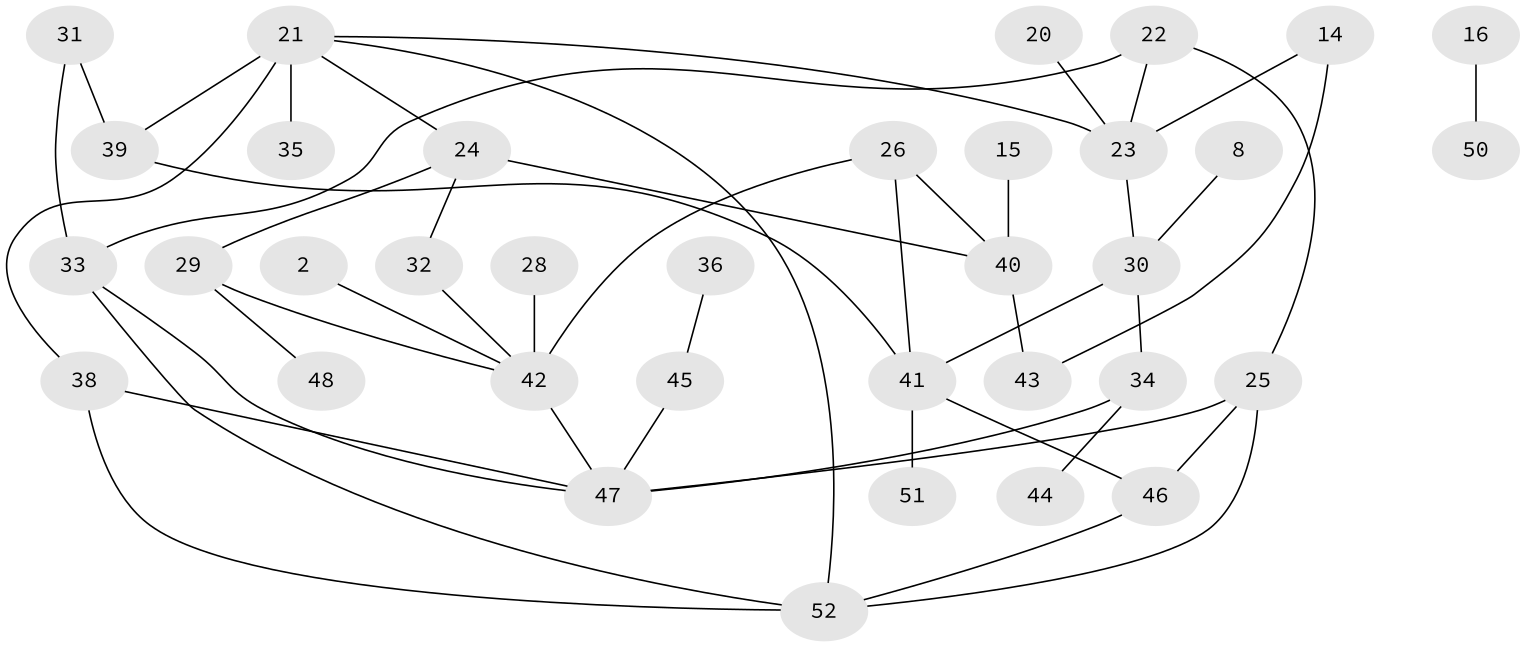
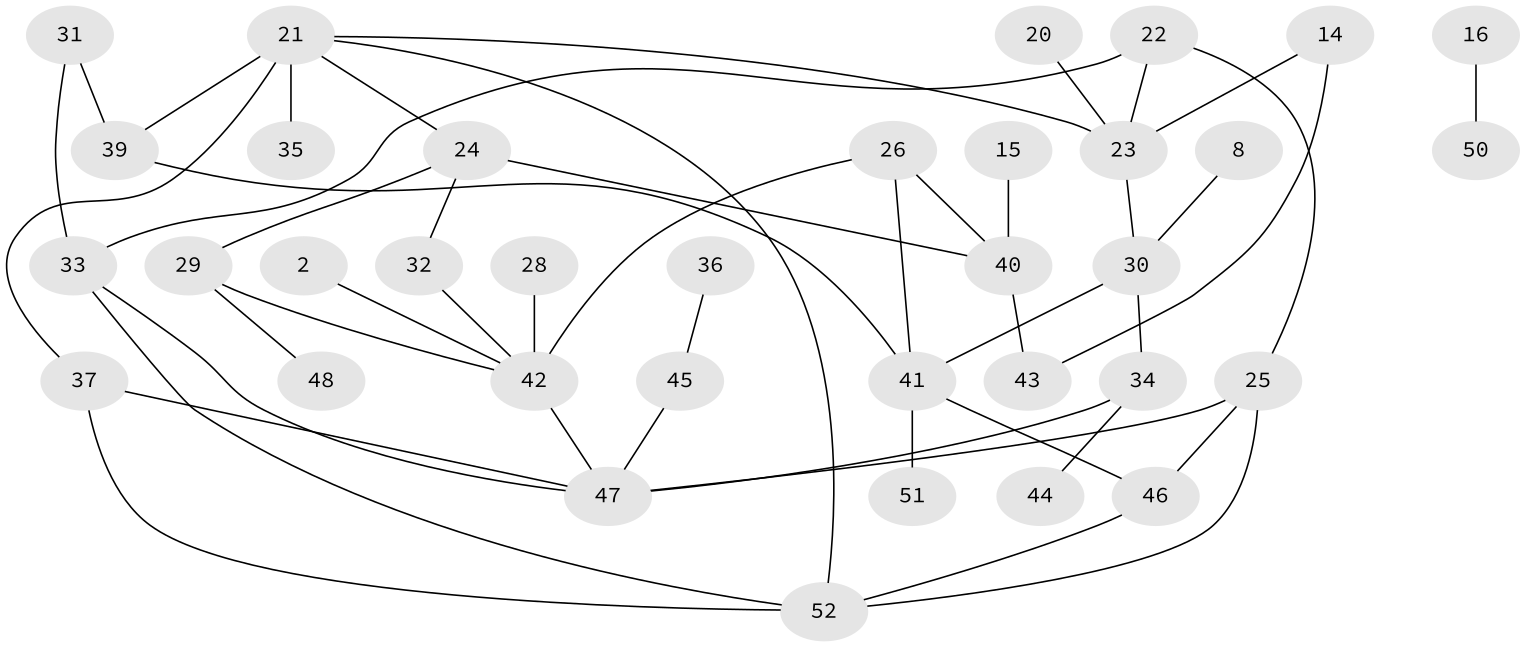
  graph {
    fontname="Source Code Pro"
    node [color=gray90 fontname="Source Code Pro" style=filled]
    edge [fontname="Source Code Pro"]
    42 [super="+13"]
    47 [super="+4"]
    2
    8
    30
    41 [super="+1"]
    34 [super="+9"]
    14
    43
    23
    20
    40 [super="+38"]
    15
    16
    50
    21 [super="+5"]
    24
    35
-   37 [super="+6+19" label=38]
+   37 [super="+6+19"]
    39 [super="+10+27"]
    52 [super="+18"]
    29
    32
    22
    25 [super="+11+17"]
    33 [super="+12"]
    46 [super="+3"]
    48
    26
    51
    28
    44
    31
    36
    45
    42 -- 47 [weight=2]
    2 -- 42
    8 -- 30
    30 -- 41
    30 -- 34
    41 -- 46
    41 -- 51
    34 -- 47
    34 -- 44
    14 -- 43
    14 -- 23
    23 -- 30
    20 -- 23
    40 -- 43
    15 -- 40
    16 -- 50
    21 -- 23
    21 -- 24
    21 -- 35
    21 -- 37
    21 -- 39 [weight=2]
    21 -- 52
    24 -- 40 [weight=2]
    24 -- 29
    24 -- 32
    37 -- 47
    37 -- 52
    39 -- 41
    29 -- 42
    29 -- 48
    32 -- 42
    22 -- 23
    22 -- 25
    22 -- 33
    25 -- 47 [weight=2]
    25 -- 52
    25 -- 46
    33 -- 47
    33 -- 52
    46 -- 52
    26 -- 42
    26 -- 41
    26 -- 40
    28 -- 42
    31 -- 39
    31 -- 33
    36 -- 45
    45 -- 47
  }
